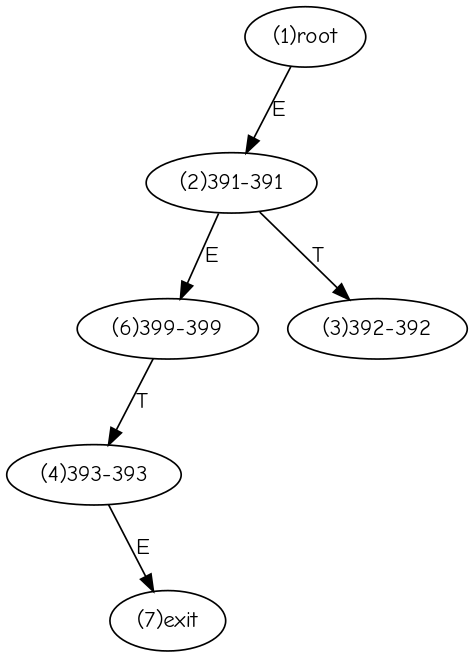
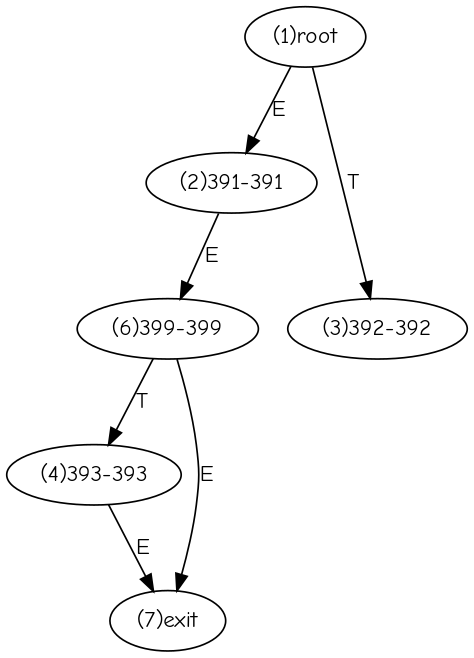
  digraph {
    fontname="Comic Neue"
    node [fontname="Comic Neue"]
    edge [fontname="Comic Neue"]
    n1 [label="(1)root"]
    n2 [label="(2)391-391"]
    n3 [label="(3)392-392"]
    n4 [label="(6)399-399"]
    n5 [label="(4)393-393"]
    n6 [label="(7)exit"]
    n1 -> n2 [label=E]
-   n2 -> n3 [label=T]
+   n1 -> n3 [label=T]
    n2 -> n4 [label=E]
    n4 -> n5 [label=T]
+   n4 -> n6 [label=E]
    n5 -> n6 [label=E]
  }
